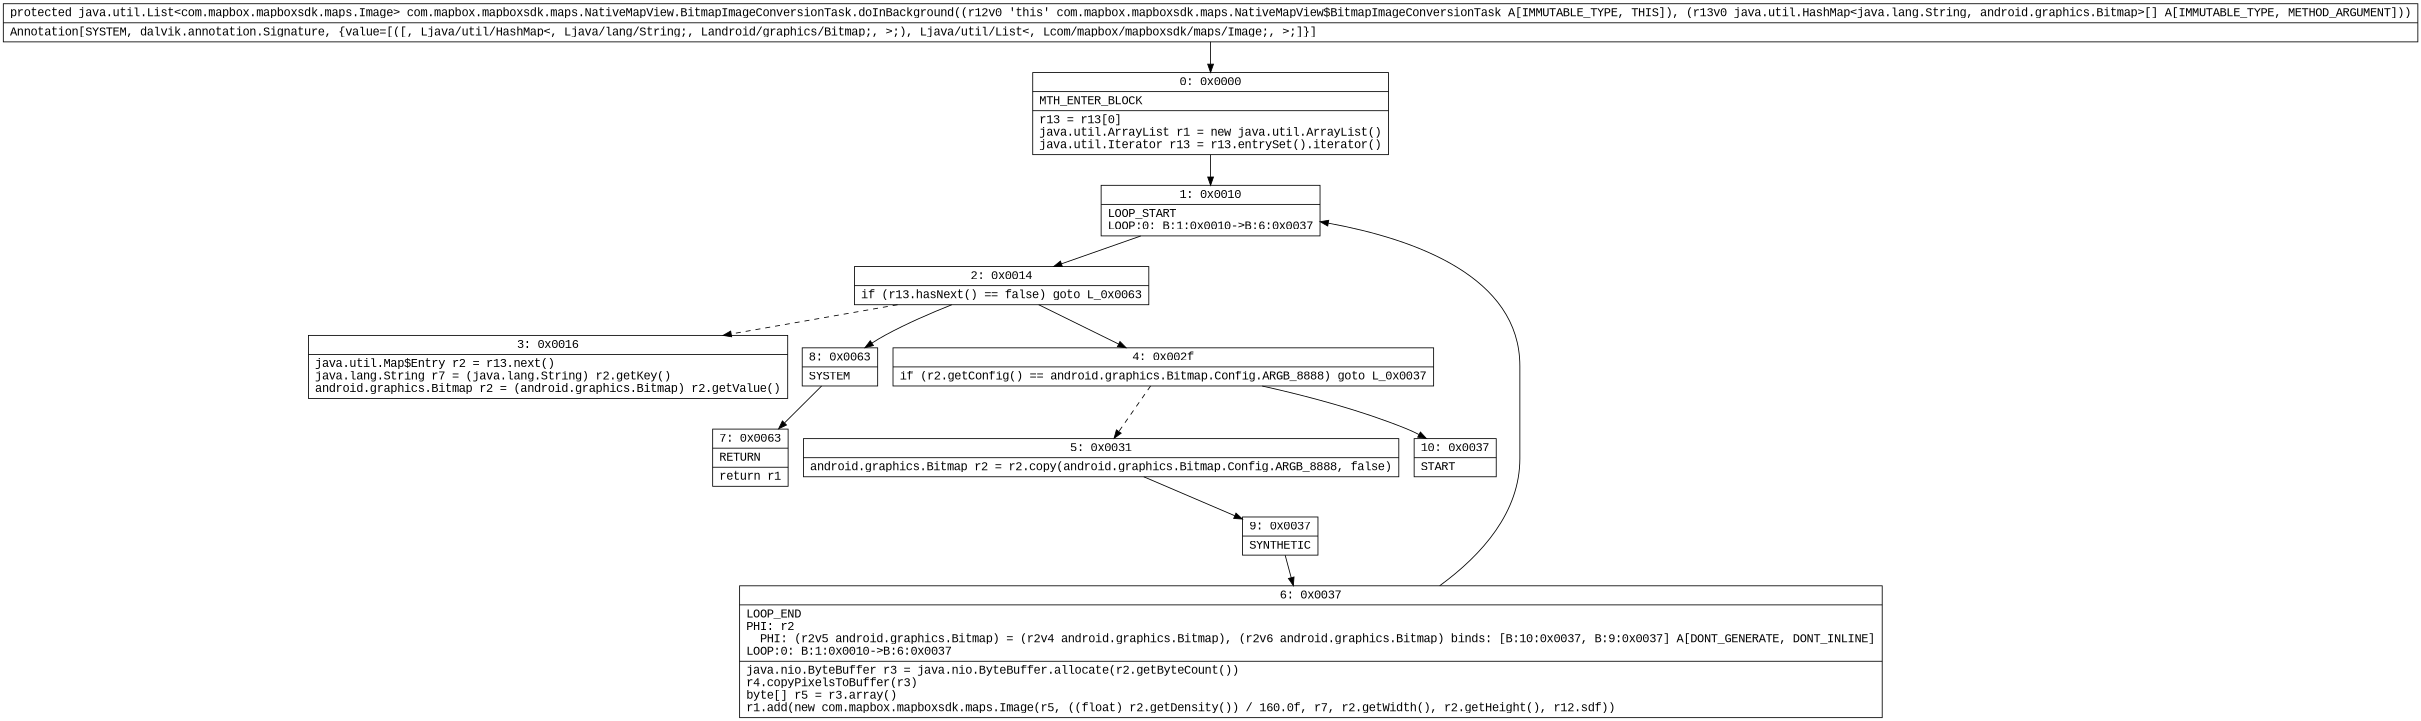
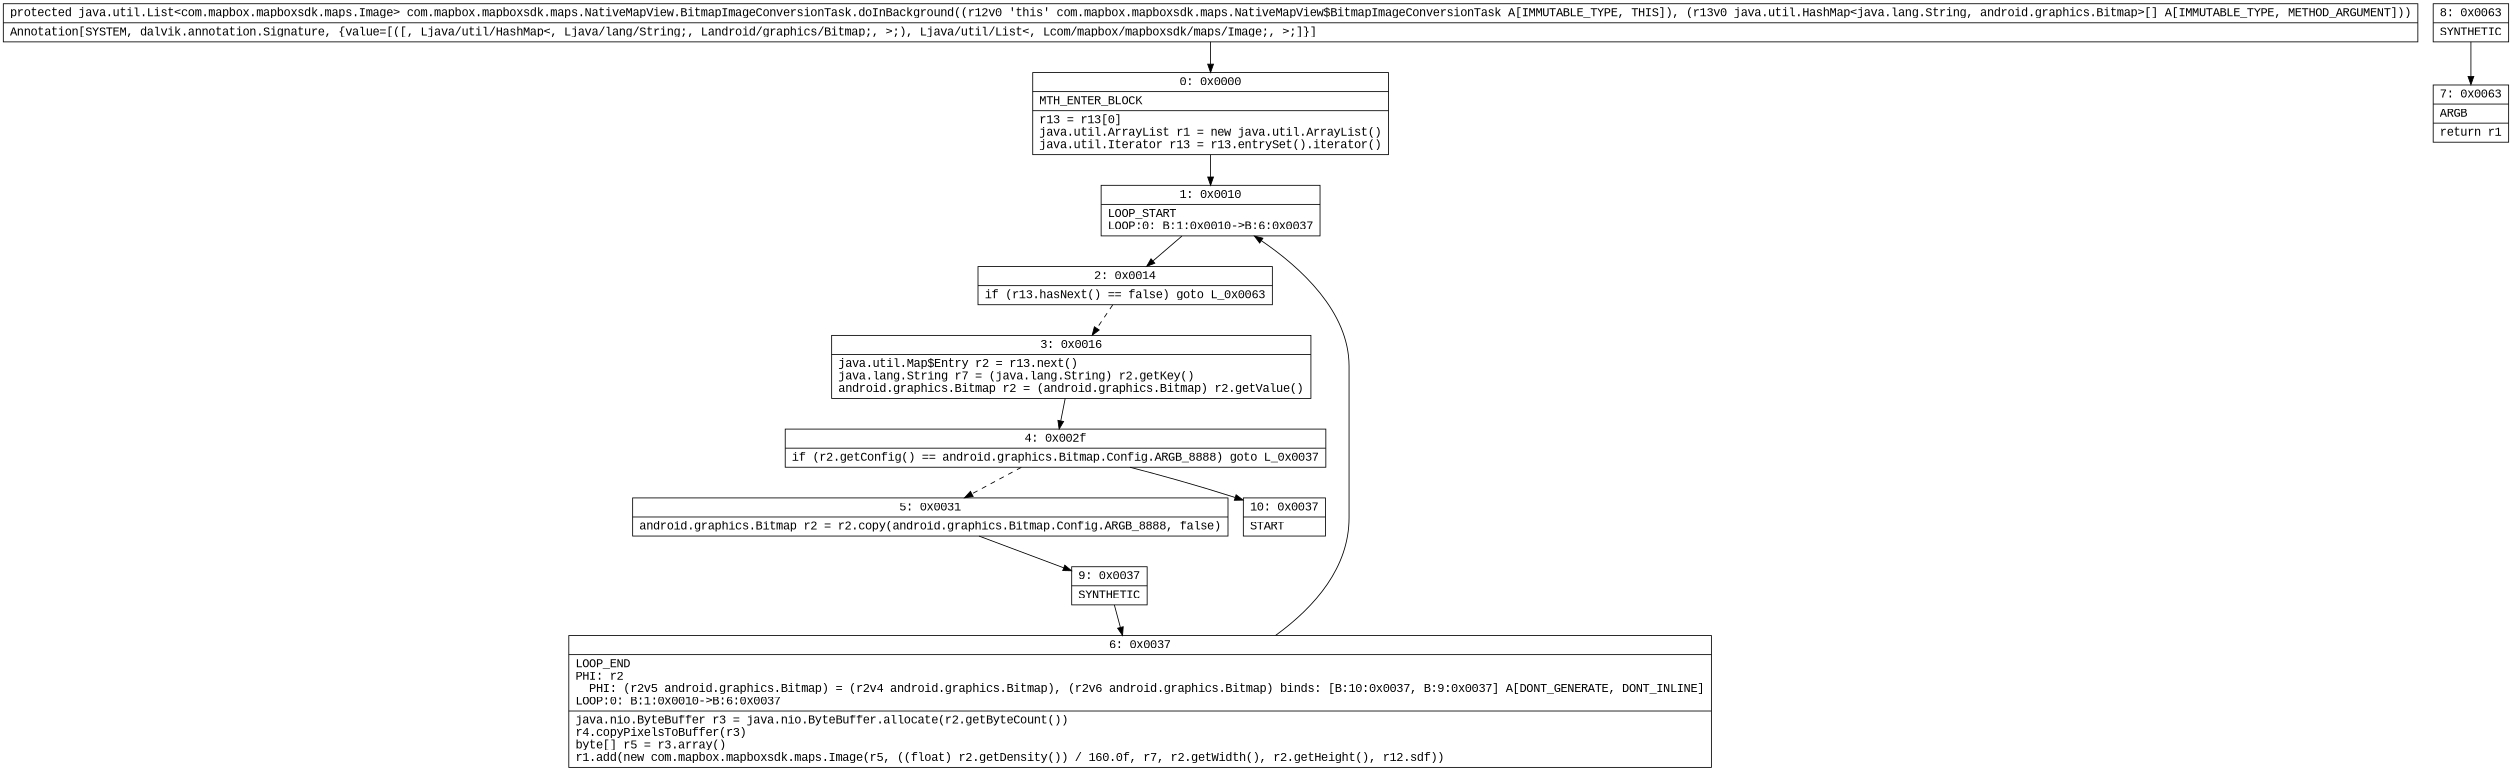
  digraph {
    fontname="Liberation Mono"
    node [fontname="Liberation Mono" shape=record]
    edge [fontname="Liberation Mono"]
    n1 [label="{0\:\ 0x0000|MTH_ENTER_BLOCK\l|r13 = r13[0]\ljava.util.ArrayList r1 = new java.util.ArrayList()\ljava.util.Iterator r13 = r13.entrySet().iterator()\l}"]
    n2 [label="{1\:\ 0x0010|LOOP_START\lLOOP:0: B:1:0x0010\-\>B:6:0x0037\l}"]
    n3 [label="{2\:\ 0x0014|if (r13.hasNext() == false) goto L_0x0063\l}"]
    n4 [label="{3\:\ 0x0016|java.util.Map$Entry r2 = r13.next()\ljava.lang.String r7 = (java.lang.String) r2.getKey()\landroid.graphics.Bitmap r2 = (android.graphics.Bitmap) r2.getValue()\l}"]
-   n5 [label="{8\:\ 0x0063|SYSTEM\l}"]
+   n5 [label="{8\:\ 0x0063|SYNTHETIC\l}"]
    n6 [label="{4\:\ 0x002f|if (r2.getConfig() == android.graphics.Bitmap.Config.ARGB_8888) goto L_0x0037\l}"]
-   n7 [label="{7\:\ 0x0063|RETURN\l|return r1\l}"]
+   n7 [label="{7\:\ 0x0063|ARGB\l|return r1\l}"]
    n8 [label="{5\:\ 0x0031|android.graphics.Bitmap r2 = r2.copy(android.graphics.Bitmap.Config.ARGB_8888, false)\l}"]
    n9 [label="{10\:\ 0x0037|START\l}"]
    n10 [label="{9\:\ 0x0037|SYNTHETIC\l}"]
    n11 [label="{6\:\ 0x0037|LOOP_END\lPHI: r2 \l  PHI: (r2v5 android.graphics.Bitmap) = (r2v4 android.graphics.Bitmap), (r2v6 android.graphics.Bitmap) binds: [B:10:0x0037, B:9:0x0037] A[DONT_GENERATE, DONT_INLINE]\lLOOP:0: B:1:0x0010\-\>B:6:0x0037\l|java.nio.ByteBuffer r3 = java.nio.ByteBuffer.allocate(r2.getByteCount())\lr4.copyPixelsToBuffer(r3)\lbyte[] r5 = r3.array()\lr1.add(new com.mapbox.mapboxsdk.maps.Image(r5, ((float) r2.getDensity()) \/ 160.0f, r7, r2.getWidth(), r2.getHeight(), r12.sdf))\l}"]
    n12 [label="{protected java.util.List\<com.mapbox.mapboxsdk.maps.Image\> com.mapbox.mapboxsdk.maps.NativeMapView.BitmapImageConversionTask.doInBackground((r12v0 'this' com.mapbox.mapboxsdk.maps.NativeMapView$BitmapImageConversionTask A[IMMUTABLE_TYPE, THIS]), (r13v0 java.util.HashMap\<java.lang.String, android.graphics.Bitmap\>[] A[IMMUTABLE_TYPE, METHOD_ARGUMENT]))  | Annotation[SYSTEM, dalvik.annotation.Signature, \{value=[([, Ljava\/util\/HashMap\<, Ljava\/lang\/String;, Landroid\/graphics\/Bitmap;, \>;), Ljava\/util\/List\<, Lcom\/mapbox\/mapboxsdk\/maps\/Image;, \>;]\}]\l}"]
    n1 -> n2
    n2 -> n3
    n3 -> n4 [style=dashed]
-   n3 -> n5
-   n3 -> n6
+   n4 -> n6
    n5 -> n7
    n6 -> n8 [style=dashed]
    n6 -> n9
    n8 -> n10
    n10 -> n11
    n11 -> n2
    n12 -> n1
  }
